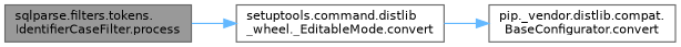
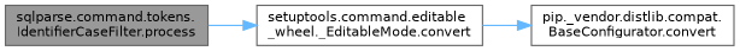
  digraph {
    rankdir=LR
    node [color=grey40 fillcolor=white fontname=Helvetica fontsize=10 shape=box style=filled]
    edge [color=steelblue1 fontname=Helvetica fontsize=10 labelfontname=Helvetica labelfontsize=10 style=solid]
-   n1 [color=gray40 fillcolor=grey60 fontcolor=black height=0.2 label="sqlparse.filters.tokens.\lIdentifierCaseFilter.process" width=0.4]
-   n2 [height=0.2 label="setuptools.command.distlib\l_wheel._EditableMode.convert" width=0.4]
+   n1 [color=gray40 fillcolor=grey60 fontcolor=black height=0.2 label="sqlparse.command.tokens.\lIdentifierCaseFilter.process" width=0.4]
+   n2 [height=0.2 label="setuptools.command.editable\l_wheel._EditableMode.convert" width=0.4]
    n3 [height=0.2 label="pip._vendor.distlib.compat.\lBaseConfigurator.convert" width=0.4]
    n1 -> n2
    n2 -> n3
  }
